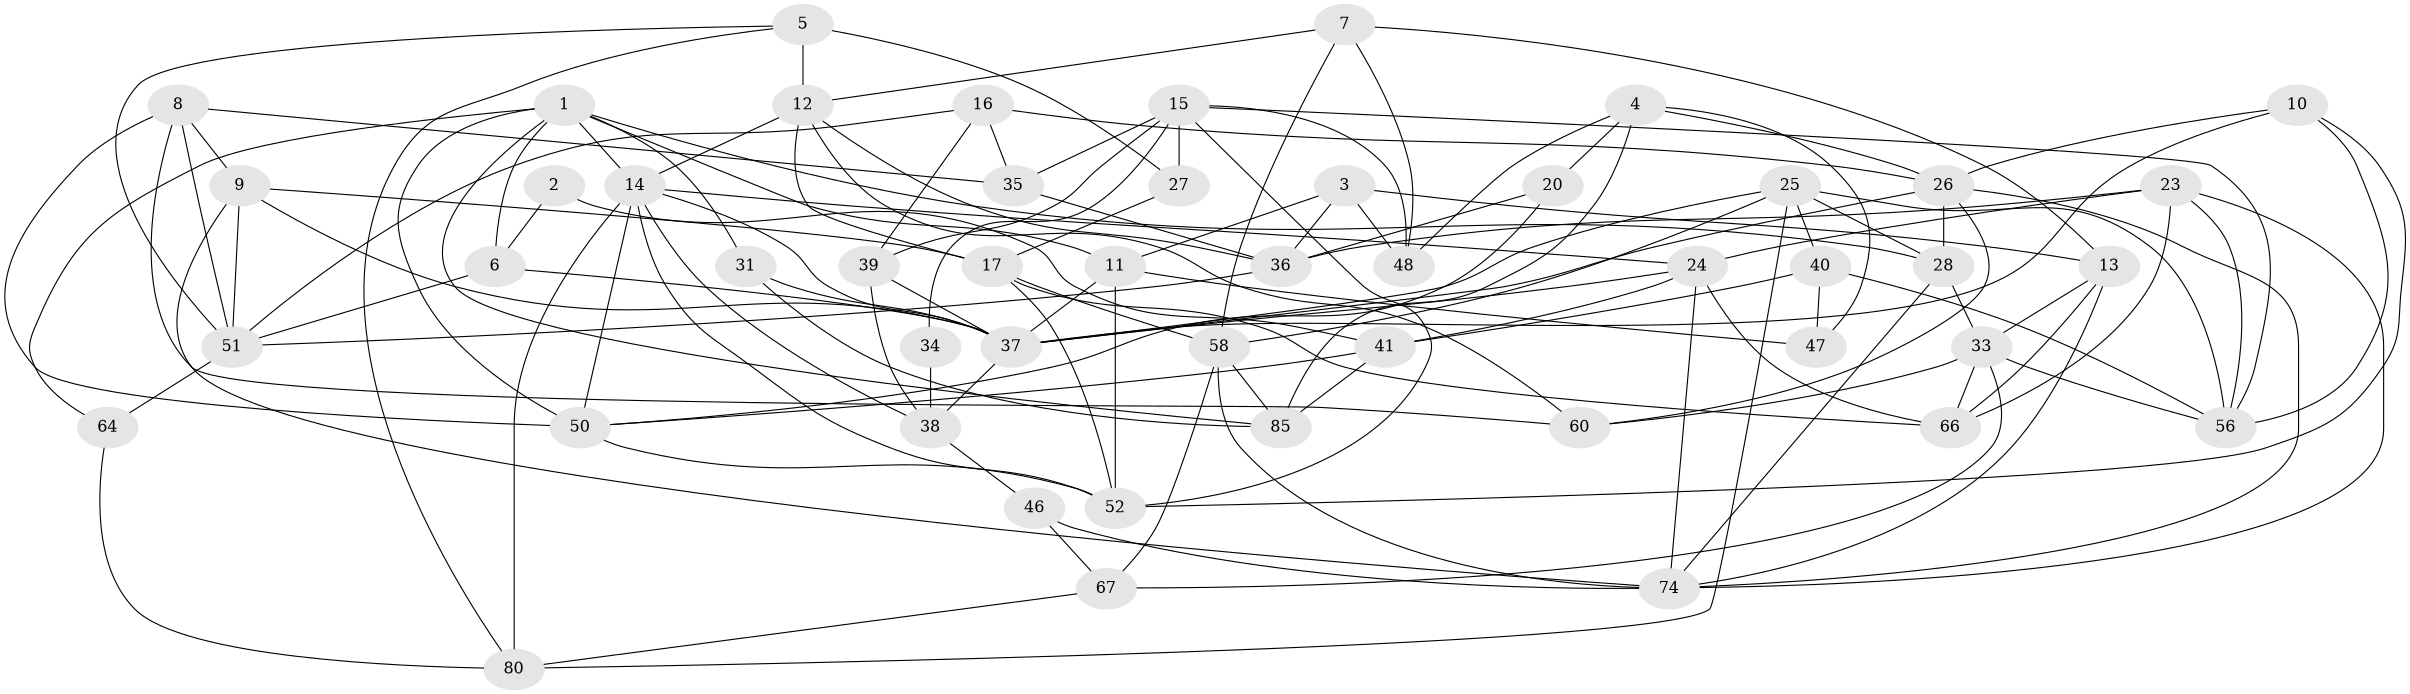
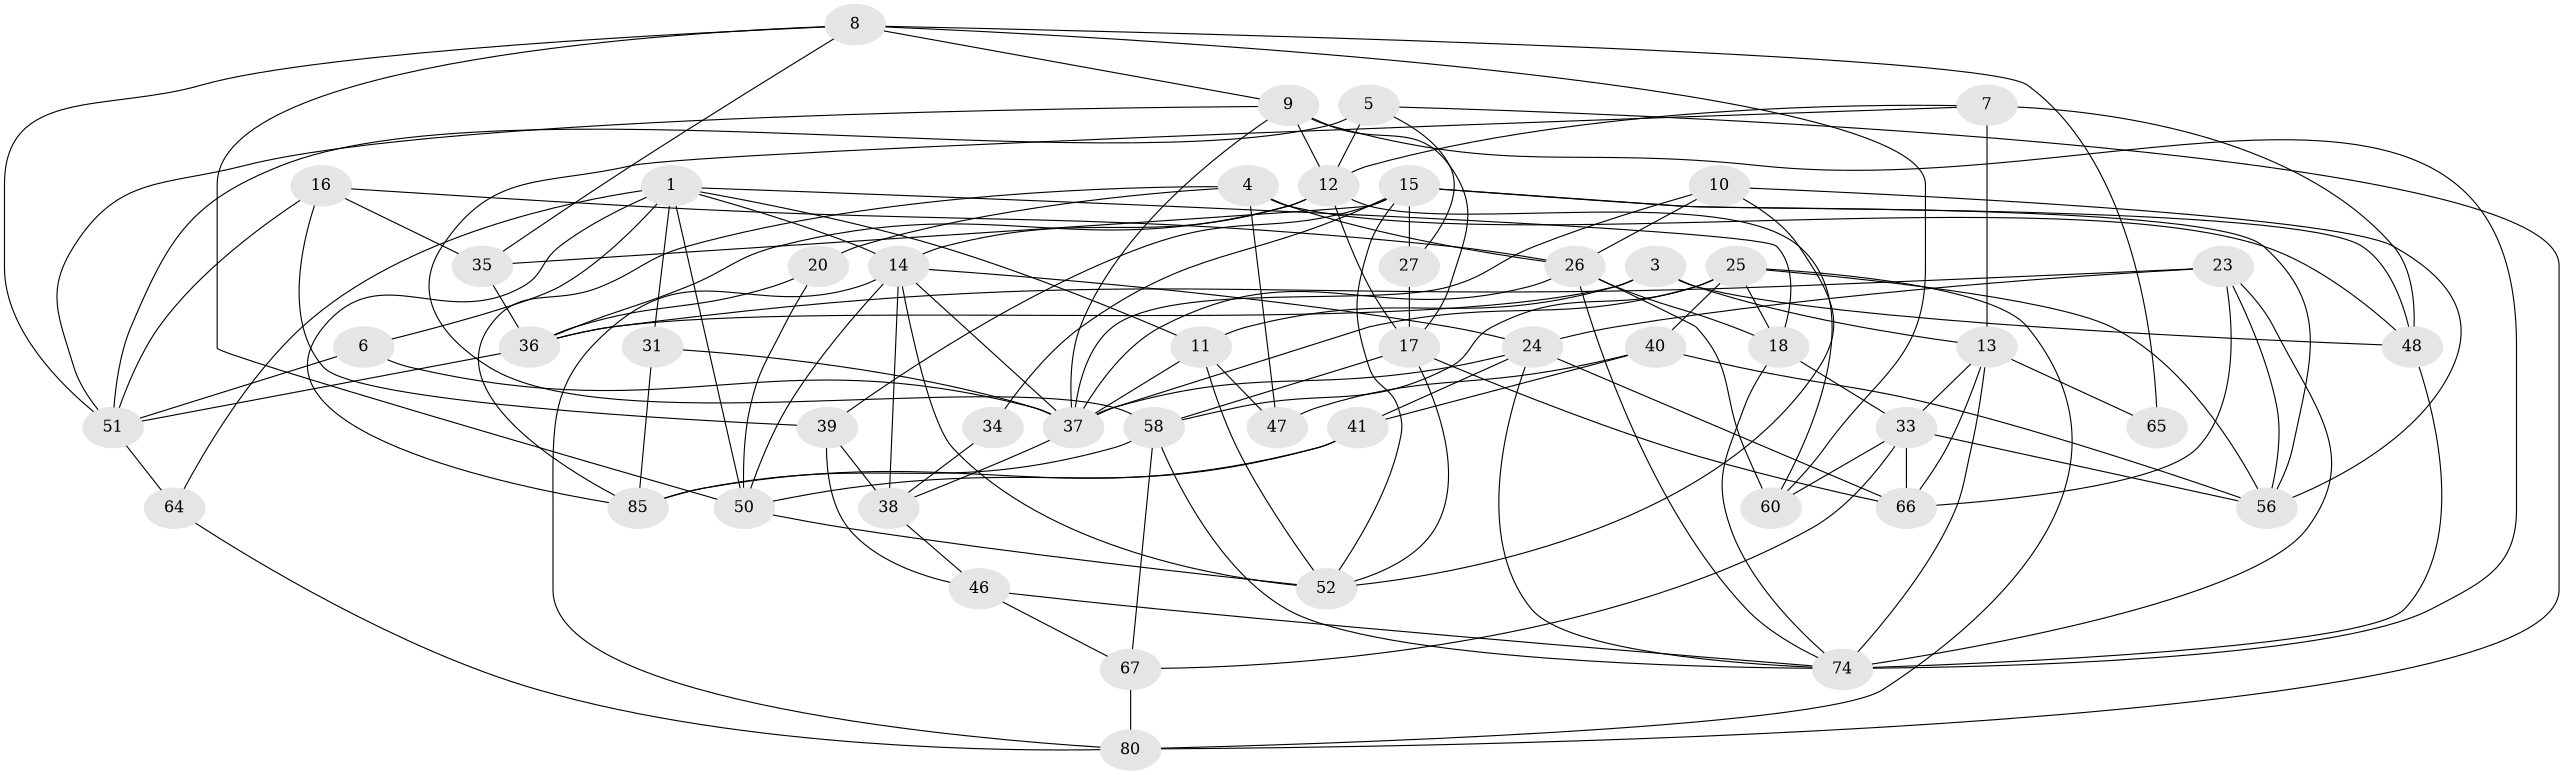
  graph {
    node [color=gray90 style=filled]
    1 [super="+30"]
    6 [super="+55"]
    11 [super="+45"]
    14 [super="+42"]
-   28 [super="+44"]
+   28 [super="+44" label=18]
    31
    64
    85
    50 [super="+78"]
    51 [super="+81"]
    37 [super="+71"]
    n12 [label=47 super="+69"]
    52 [super="+54"]
    80
    24 [super="+57"]
    38 [super="+72"]
    74 [super="+79"]
    33 [super="+47"]
    41 [super="+75"]
-   2
    3 [super="+18"]
    13 [super="+21"]
    36 [super="+63"]
    48 [super="+77"]
+   65
    66
    4 [super="+73"]
    20
    26 [super="+62"]
    60
    12 [super="+53"]
    17 [super="+76"]
    5
    27
    7 [super="+43"]
    58 [super="+61"]
    67 [super="+82"]
    8 [super="+29"]
    9 [super="+83"]
    35
    23 [super="+68"]
    56 [super="+84"]
    10 [super="+22"]
    46
    15 [super="+70"]
    n46 [label=39]
    34
    16 [super="+59"]
    25 [super="+39"]
    40
    1 -- 6
    1 -- 11
    1 -- 14
    1 -- 28
    1 -- 31
    1 -- 64
    1 -- 85
    1 -- 50
    6 -- 51
    6 -- 37
    11 -- 37
    11 -- n12 [weight=2]
    11 -- 52
    14 -- 50
    14 -- 37
    14 -- 52
    14 -- 80
    14 -- 24
    14 -- 38
    28 -- 74
    28 -- 33
    31 -- 85
    31 -- 37
    64 -- 80
    50 -- 52
    51 -- 64
    37 -- 38
    24 -- 37
    24 -- 74
    24 -- 41
    24 -- 66
    38 -- 46
    33 -- 66
    33 -- 60
    33 -- 67
    33 -- 56
    41 -- 85
    41 -- 50
-   2 -- 6
-   2 -- 41
    3 -- 11
    3 -- 13
    3 -- 36
    3 -- 48 [weight=2]
    13 -- 74
    13 -- 33
+   13 -- 65
    13 -- 66
    36 -- 51 [weight=2]
+   48 -- 74
    4 -- 85
    4 -- n12
    4 -- 48
    4 -- 20
    4 -- 26
    20 -- 50
    20 -- 36
    26 -- 28
    26 -- 37
    26 -- 74
    26 -- 60
    12 -- 14
    12 -- 36
    12 -- 60
    12 -- 17
    17 -- 52
    17 -- 66
    17 -- 58
    5 -- 51
    5 -- 80
    5 -- 12 [weight=2]
    5 -- 27
    27 -- 17
    7 -- 13
    7 -- 48
    7 -- 12
    7 -- 58
    58 -- 85
    58 -- 74
    58 -- 67
    67 -- 80
    8 -- 50
    8 -- 51
+   8 -- 65
    8 -- 60
    8 -- 9
    8 -- 35
    9 -- 51
    9 -- 37
    9 -- 74 [weight=2]
+   9 -- 12
    9 -- 17
    35 -- 36
    23 -- 24
    23 -- 74
    23 -- 36
    23 -- 66
    23 -- 56
    10 -- 37
    10 -- 52
    10 -- 26
    10 -- 56
    46 -- 74
    46 -- 67
    15 -- 52
    15 -- 48
    15 -- 27
    15 -- 35
    15 -- 56
    15 -- n46
    15 -- 34
-   n46 -- 37
+   n46 -- 46
    n46 -- 38
    34 -- 38
    16 -- 51
    16 -- 26
    16 -- 35
    16 -- n46
    25 -- 28
    25 -- 37
    25 -- 80
    25 -- 58
    25 -- 56
    25 -- 40
    40 -- n12
    40 -- 41
    40 -- 56
  }
